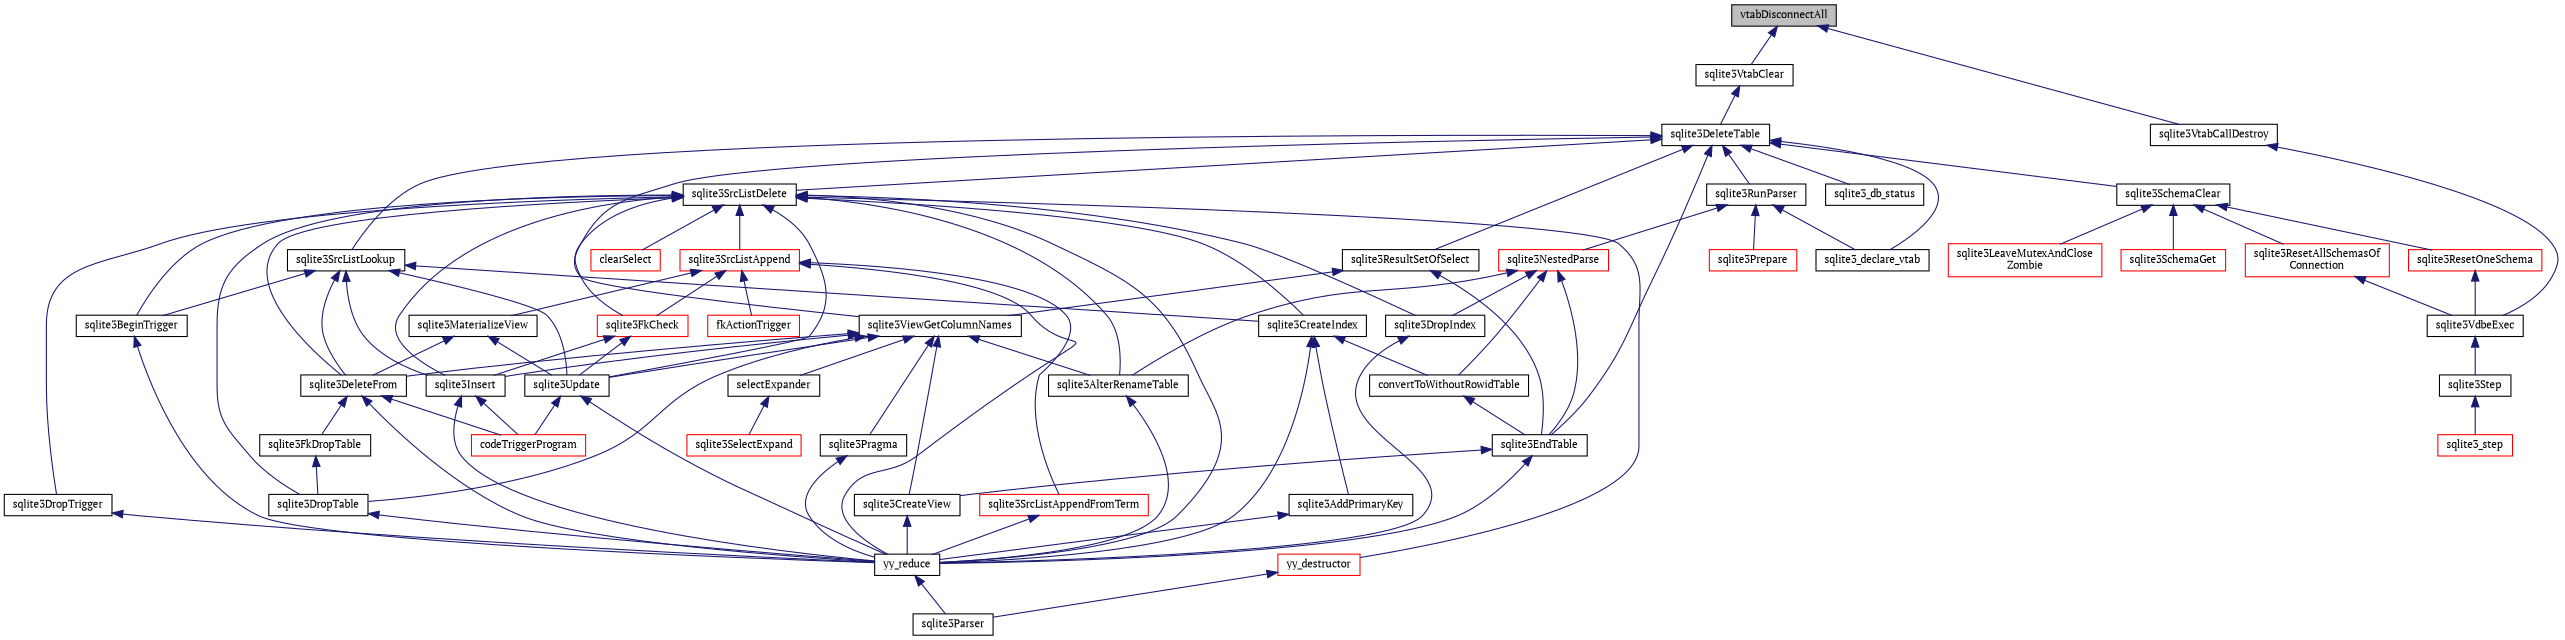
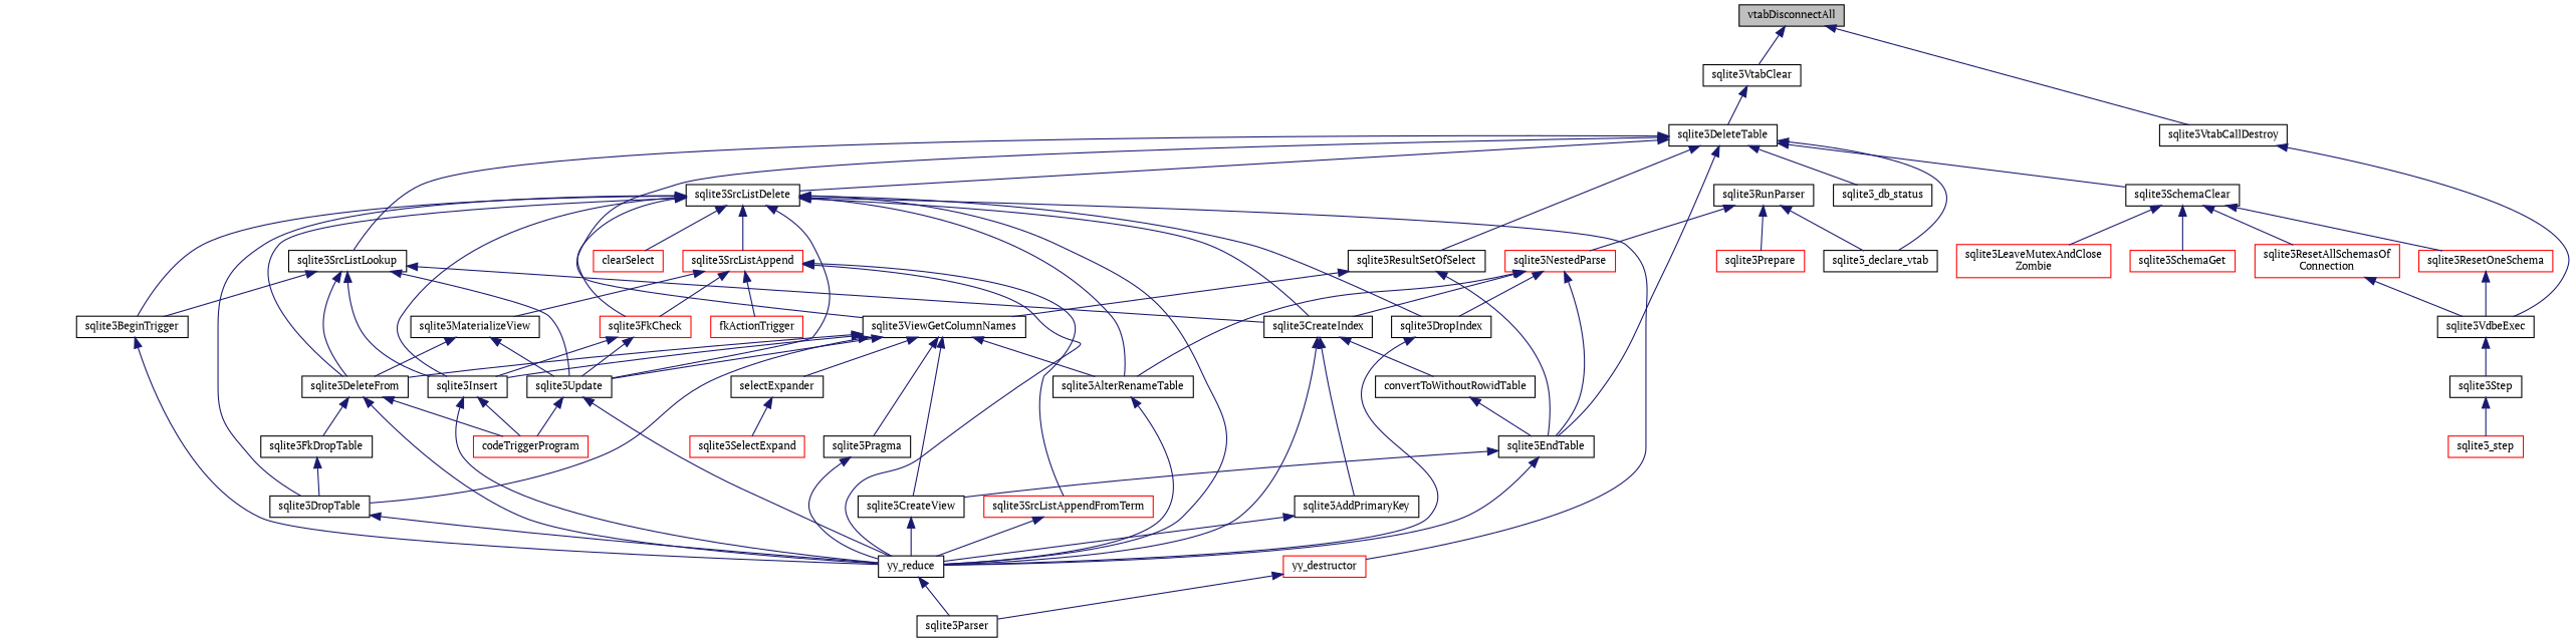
  digraph {
    fontname="PT Serif"
    rankdir=TB
    node [color=black fillcolor=white fontname="PT Serif" fontsize=10 shape=record style=filled]
    edge [color=midnightblue dir=back fontname="PT Serif" fontsize=10 labelfontname=FreeSans labelfontsize=10 style=solid]
    n1 [fillcolor=grey75 fontcolor=black height=0.2 label=vtabDisconnectAll width=0.4]
    n2 [height=0.2 label=sqlite3VtabClear width=0.4]
    n3 [height=0.2 label=sqlite3VtabCallDestroy width=0.4]
    n4 [height=0.2 label=sqlite3DeleteTable width=0.4]
    n5 [height=0.2 label=sqlite3VdbeExec width=0.4]
    n6 [height=0.2 label=sqlite3_db_status width=0.4]
    n7 [height=0.2 label=sqlite3EndTable width=0.4]
    n8 [height=0.2 label=sqlite3ViewGetColumnNames width=0.4]
    n9 [height=0.2 label=sqlite3SrcListDelete width=0.4]
    n10 [height=0.2 label=sqlite3SchemaClear width=0.4]
    n11 [height=0.2 label=sqlite3SrcListLookup width=0.4]
    n12 [height=0.2 label=sqlite3ResultSetOfSelect width=0.4]
    n13 [height=0.2 label=sqlite3_declare_vtab width=0.4]
    n14 [height=0.2 label=sqlite3RunParser width=0.4]
    n15 [height=0.2 label=sqlite3CreateView width=0.4]
    n16 [height=0.2 label=yy_reduce width=0.4]
    n17 [height=0.2 label=sqlite3AlterRenameTable width=0.4]
    n18 [height=0.2 label=sqlite3DropTable width=0.4]
    n19 [height=0.2 label=sqlite3DeleteFrom width=0.4]
    n20 [height=0.2 label=sqlite3Insert width=0.4]
    n21 [height=0.2 label=sqlite3Pragma width=0.4]
    n22 [height=0.2 label=selectExpander width=0.4]
    n23 [height=0.2 label=sqlite3Update width=0.4]
    n24 [height=0.2 label=sqlite3CreateIndex width=0.4]
    n25 [height=0.2 label=sqlite3DropIndex width=0.4]
    n26 [color=red height=0.2 label=sqlite3SrcListAppend width=0.4]
    n27 [color=red height=0.2 label=sqlite3FkCheck width=0.4]
    n28 [color=red height=0.2 label=clearSelect width=0.4]
    n29 [height=0.2 label=sqlite3BeginTrigger width=0.4]
-   n30 [height=0.2 label=sqlite3DropTrigger width=0.4]
    n31 [color=red height=0.2 label=yy_destructor width=0.4]
    n32 [color=red height=0.2 label=sqlite3ResetOneSchema width=0.4]
    n33 [color=red height=0.2 label="sqlite3ResetAllSchemasOf\lConnection" width=0.4]
    n34 [color=red height=0.2 label=sqlite3SchemaGet width=0.4]
    n35 [color=red height=0.2 label="sqlite3LeaveMutexAndClose\lZombie" width=0.4]
    n36 [color=red height=0.2 label=sqlite3NestedParse width=0.4]
    n37 [color=red height=0.2 label=sqlite3Prepare width=0.4]
    n38 [height=0.2 label=sqlite3Step width=0.4]
    n39 [color=red height=0.2 label=sqlite3_step width=0.4]
    n40 [height=0.2 label=sqlite3Parser width=0.4]
    n41 [height=0.2 label=sqlite3FkDropTable width=0.4]
    n42 [color=red height=0.2 label=codeTriggerProgram width=0.4]
    n43 [color=red height=0.2 label=sqlite3SelectExpand width=0.4]
    n44 [height=0.2 label=sqlite3AddPrimaryKey width=0.4]
    n45 [height=0.2 label=convertToWithoutRowidTable width=0.4]
    n46 [color=red height=0.2 label=sqlite3SrcListAppendFromTerm width=0.4]
    n47 [height=0.2 label=sqlite3MaterializeView width=0.4]
    n48 [color=red height=0.2 label=fkActionTrigger width=0.4]
    n1 -> n2
    n1 -> n3
    n2 -> n4
    n3 -> n5
    n4 -> n6
    n4 -> n7
    n4 -> n8
    n4 -> n9
    n4 -> n10
    n4 -> n11
    n4 -> n12
    n4 -> n13
-   n4 -> n14
    n5 -> n38
    n7 -> n15
    n7 -> n16
    n8 -> n15
    n8 -> n17
    n8 -> n18
    n8 -> n19
    n8 -> n20
    n8 -> n21
    n8 -> n22
    n8 -> n23
    n9 -> n16
    n9 -> n17
    n9 -> n18
    n9 -> n19
    n9 -> n20
    n9 -> n23
    n9 -> n24
    n9 -> n25
    n9 -> n26
    n9 -> n27
    n9 -> n28
    n9 -> n29
-   n9 -> n30
    n9 -> n31
    n10 -> n32
    n10 -> n33
    n10 -> n34
    n10 -> n35
    n11 -> n19
    n11 -> n20
    n11 -> n23
    n11 -> n24
    n11 -> n29
    n12 -> n7
    n12 -> n8
    n14 -> n13
    n14 -> n36
    n14 -> n37
    n15 -> n16
    n16 -> n40
    n17 -> n16
    n18 -> n16
    n19 -> n16
    n19 -> n41
    n19 -> n42
    n20 -> n16
    n20 -> n42
    n21 -> n16
    n22 -> n43
    n23 -> n16
    n23 -> n42
    n24 -> n16
    n24 -> n44
    n24 -> n45
    n25 -> n16
    n26 -> n16
    n26 -> n27
    n26 -> n46
    n26 -> n47
    n26 -> n48
    n27 -> n20
    n27 -> n23
    n29 -> n16
-   n30 -> n16
    n31 -> n40
    n32 -> n5
    n33 -> n5
    n36 -> n7
    n36 -> n17
-   n36 -> n45
+   n36 -> n24
    n36 -> n25
    n38 -> n39
    n41 -> n18
    n44 -> n16
    n45 -> n7
    n46 -> n16
    n47 -> n19
    n47 -> n23
  }
